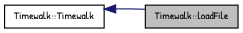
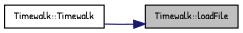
  digraph {
    rankdir=RL
    fontname="Patrick Hand"
    node [color=black fontname="Patrick Hand" fontsize=10 shape=record style=filled]
    n1 [fillcolor=grey75 fontcolor=black height=0.2 label="Timewalk::loadFile" width=0.4]
    n2 [fillcolor=white height=0.2 label="Timewalk::Timewalk" width=0.4]
-   n2 -> n1 [color=midnightblue dir=back fontname="Patrick Hand" fontsize=10 labelfontname=Helvetica labelfontsize=10 style=solid]
+   n1 -> n2 [color=midnightblue dir=back fontname="Patrick Hand" fontsize=10 labelfontname=Helvetica labelfontsize=10 style=solid]
  }
